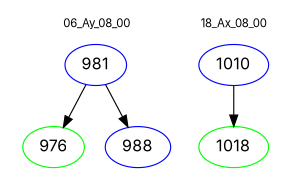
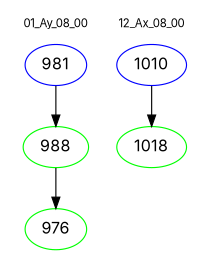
  digraph {
    fontname=Inter
    node [color=blue fontname=Inter]
    edge [color=black fontname=Inter]
    n1 [label=981]
    n2 [color=green label=976]
-   n3 [label=988]
+   n3 [color=green label=988]
    n4 [label=1010]
    n5 [color=green label=1018]
    subgraph cluster_1 {
      color=white
      fontsize=10
-     label="06_Ay_08_00"
+     label="01_Ay_08_00"
      n1
      n2
      n3
    }
    subgraph cluster_2 {
      color=white
      fontsize=10
-     label="18_Ax_08_00"
+     label="12_Ax_08_00"
      n4
      n5
    }
-   n1 -> n2
+   n3 -> n2
    n1 -> n3
    n4 -> n5
  }
